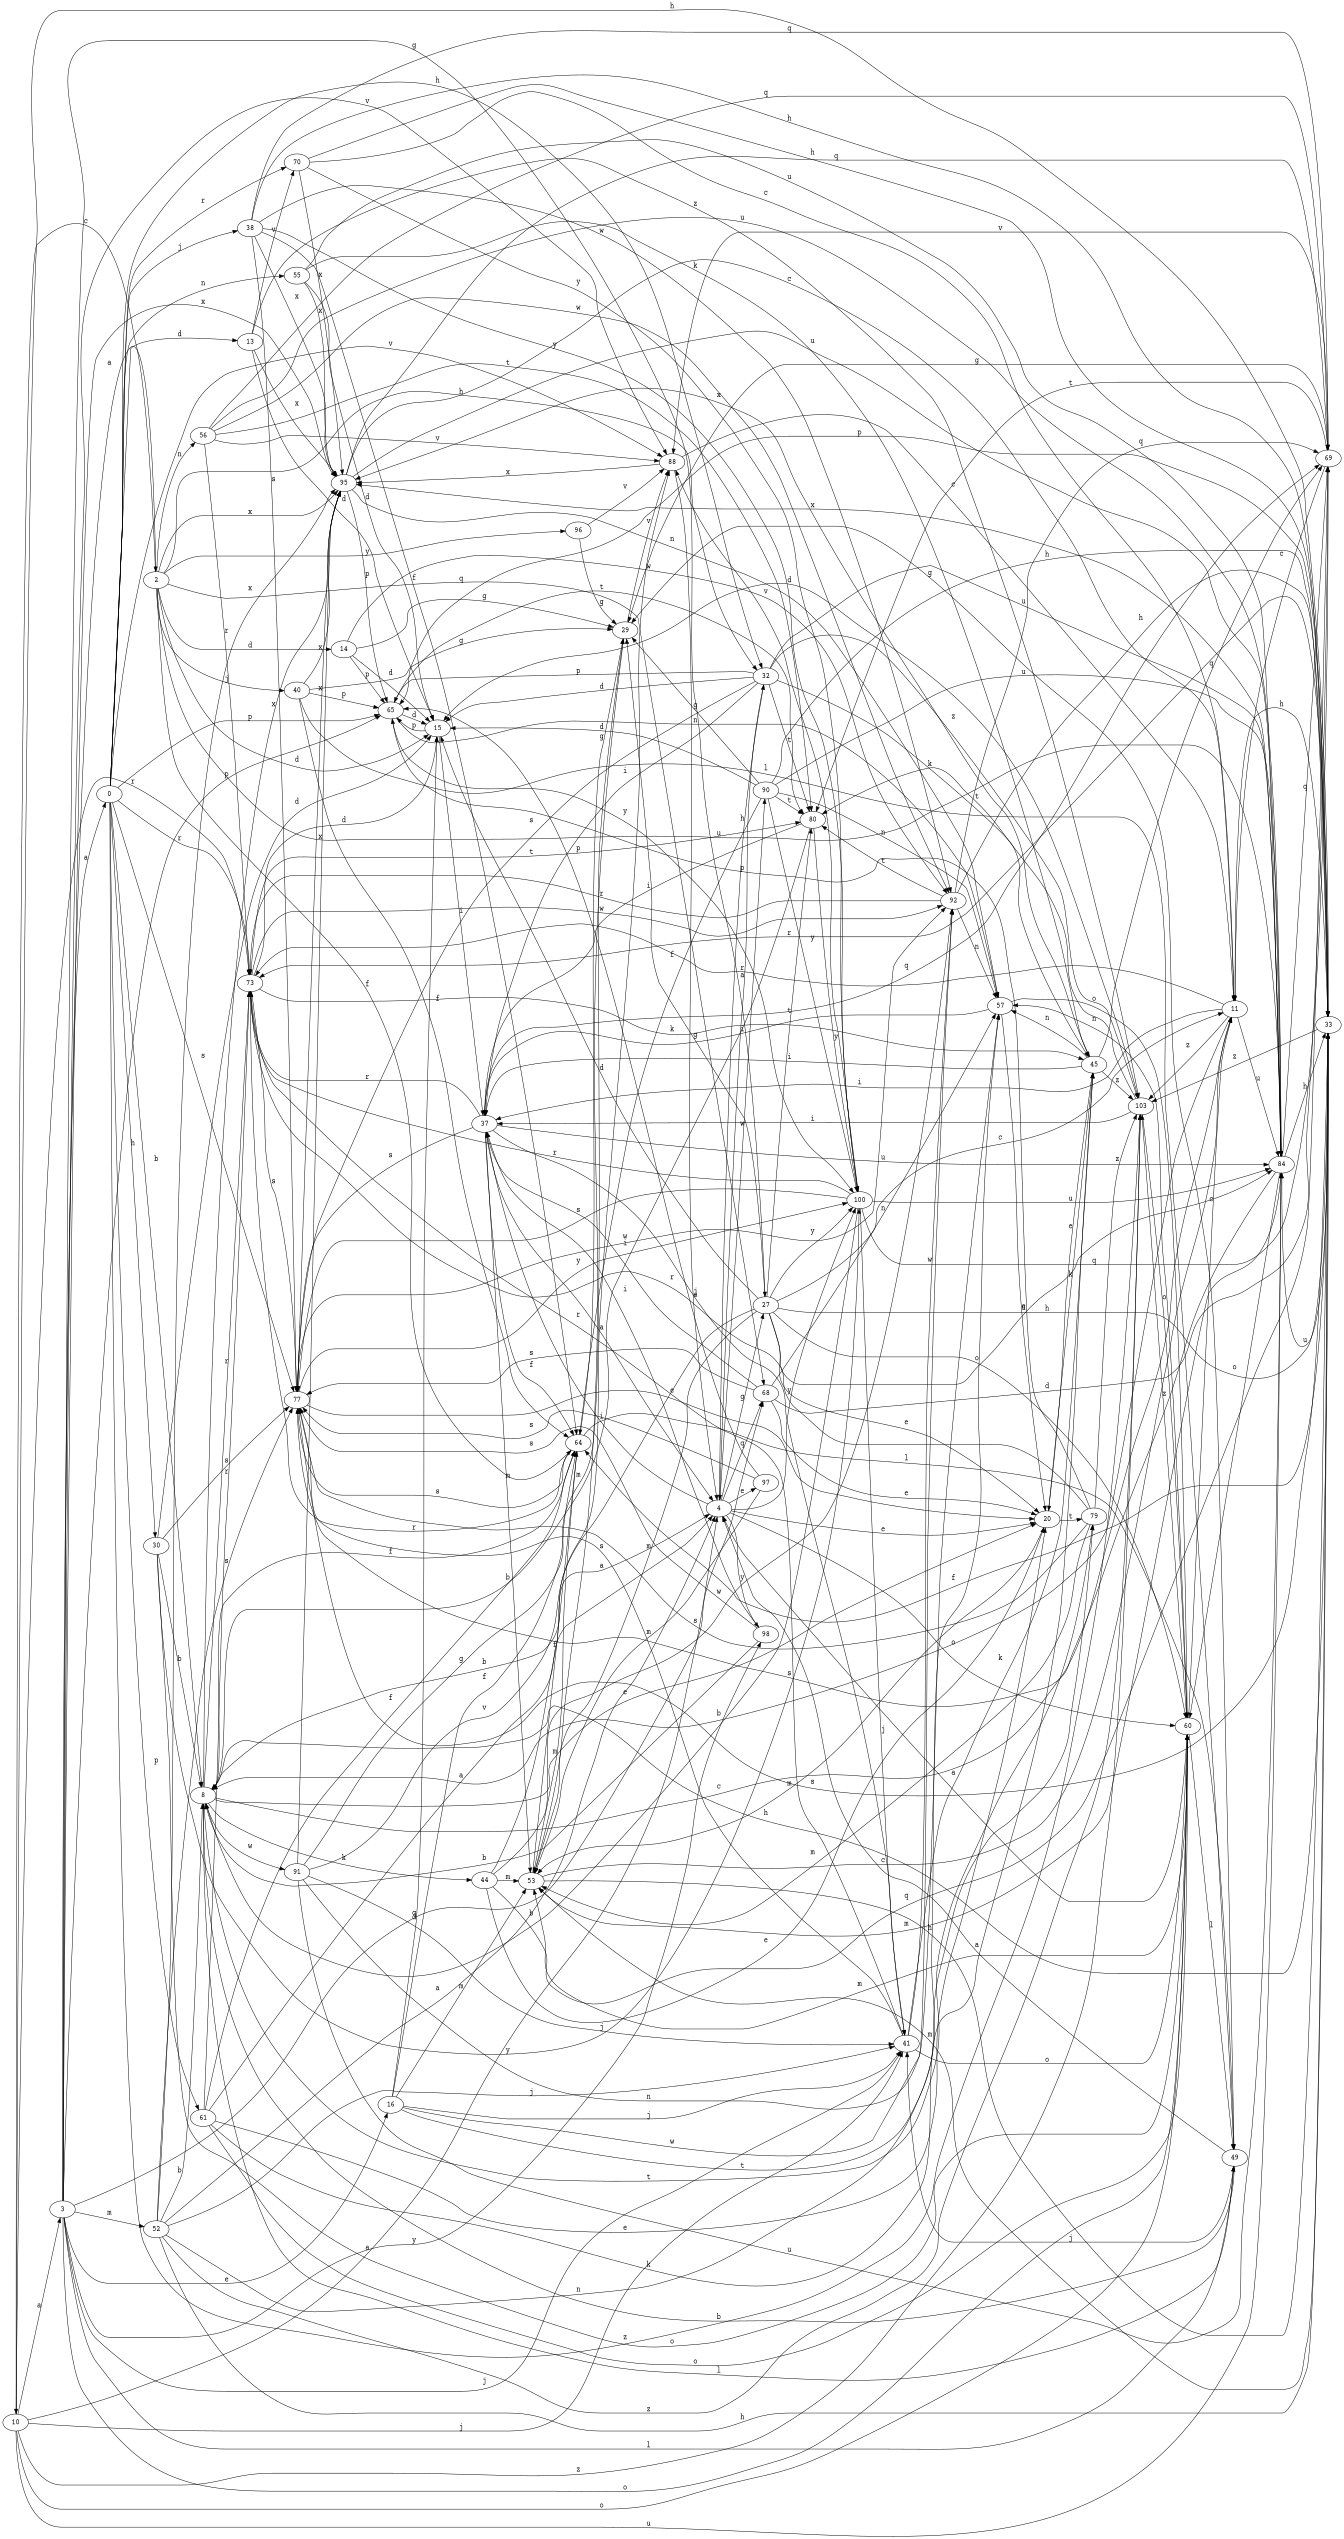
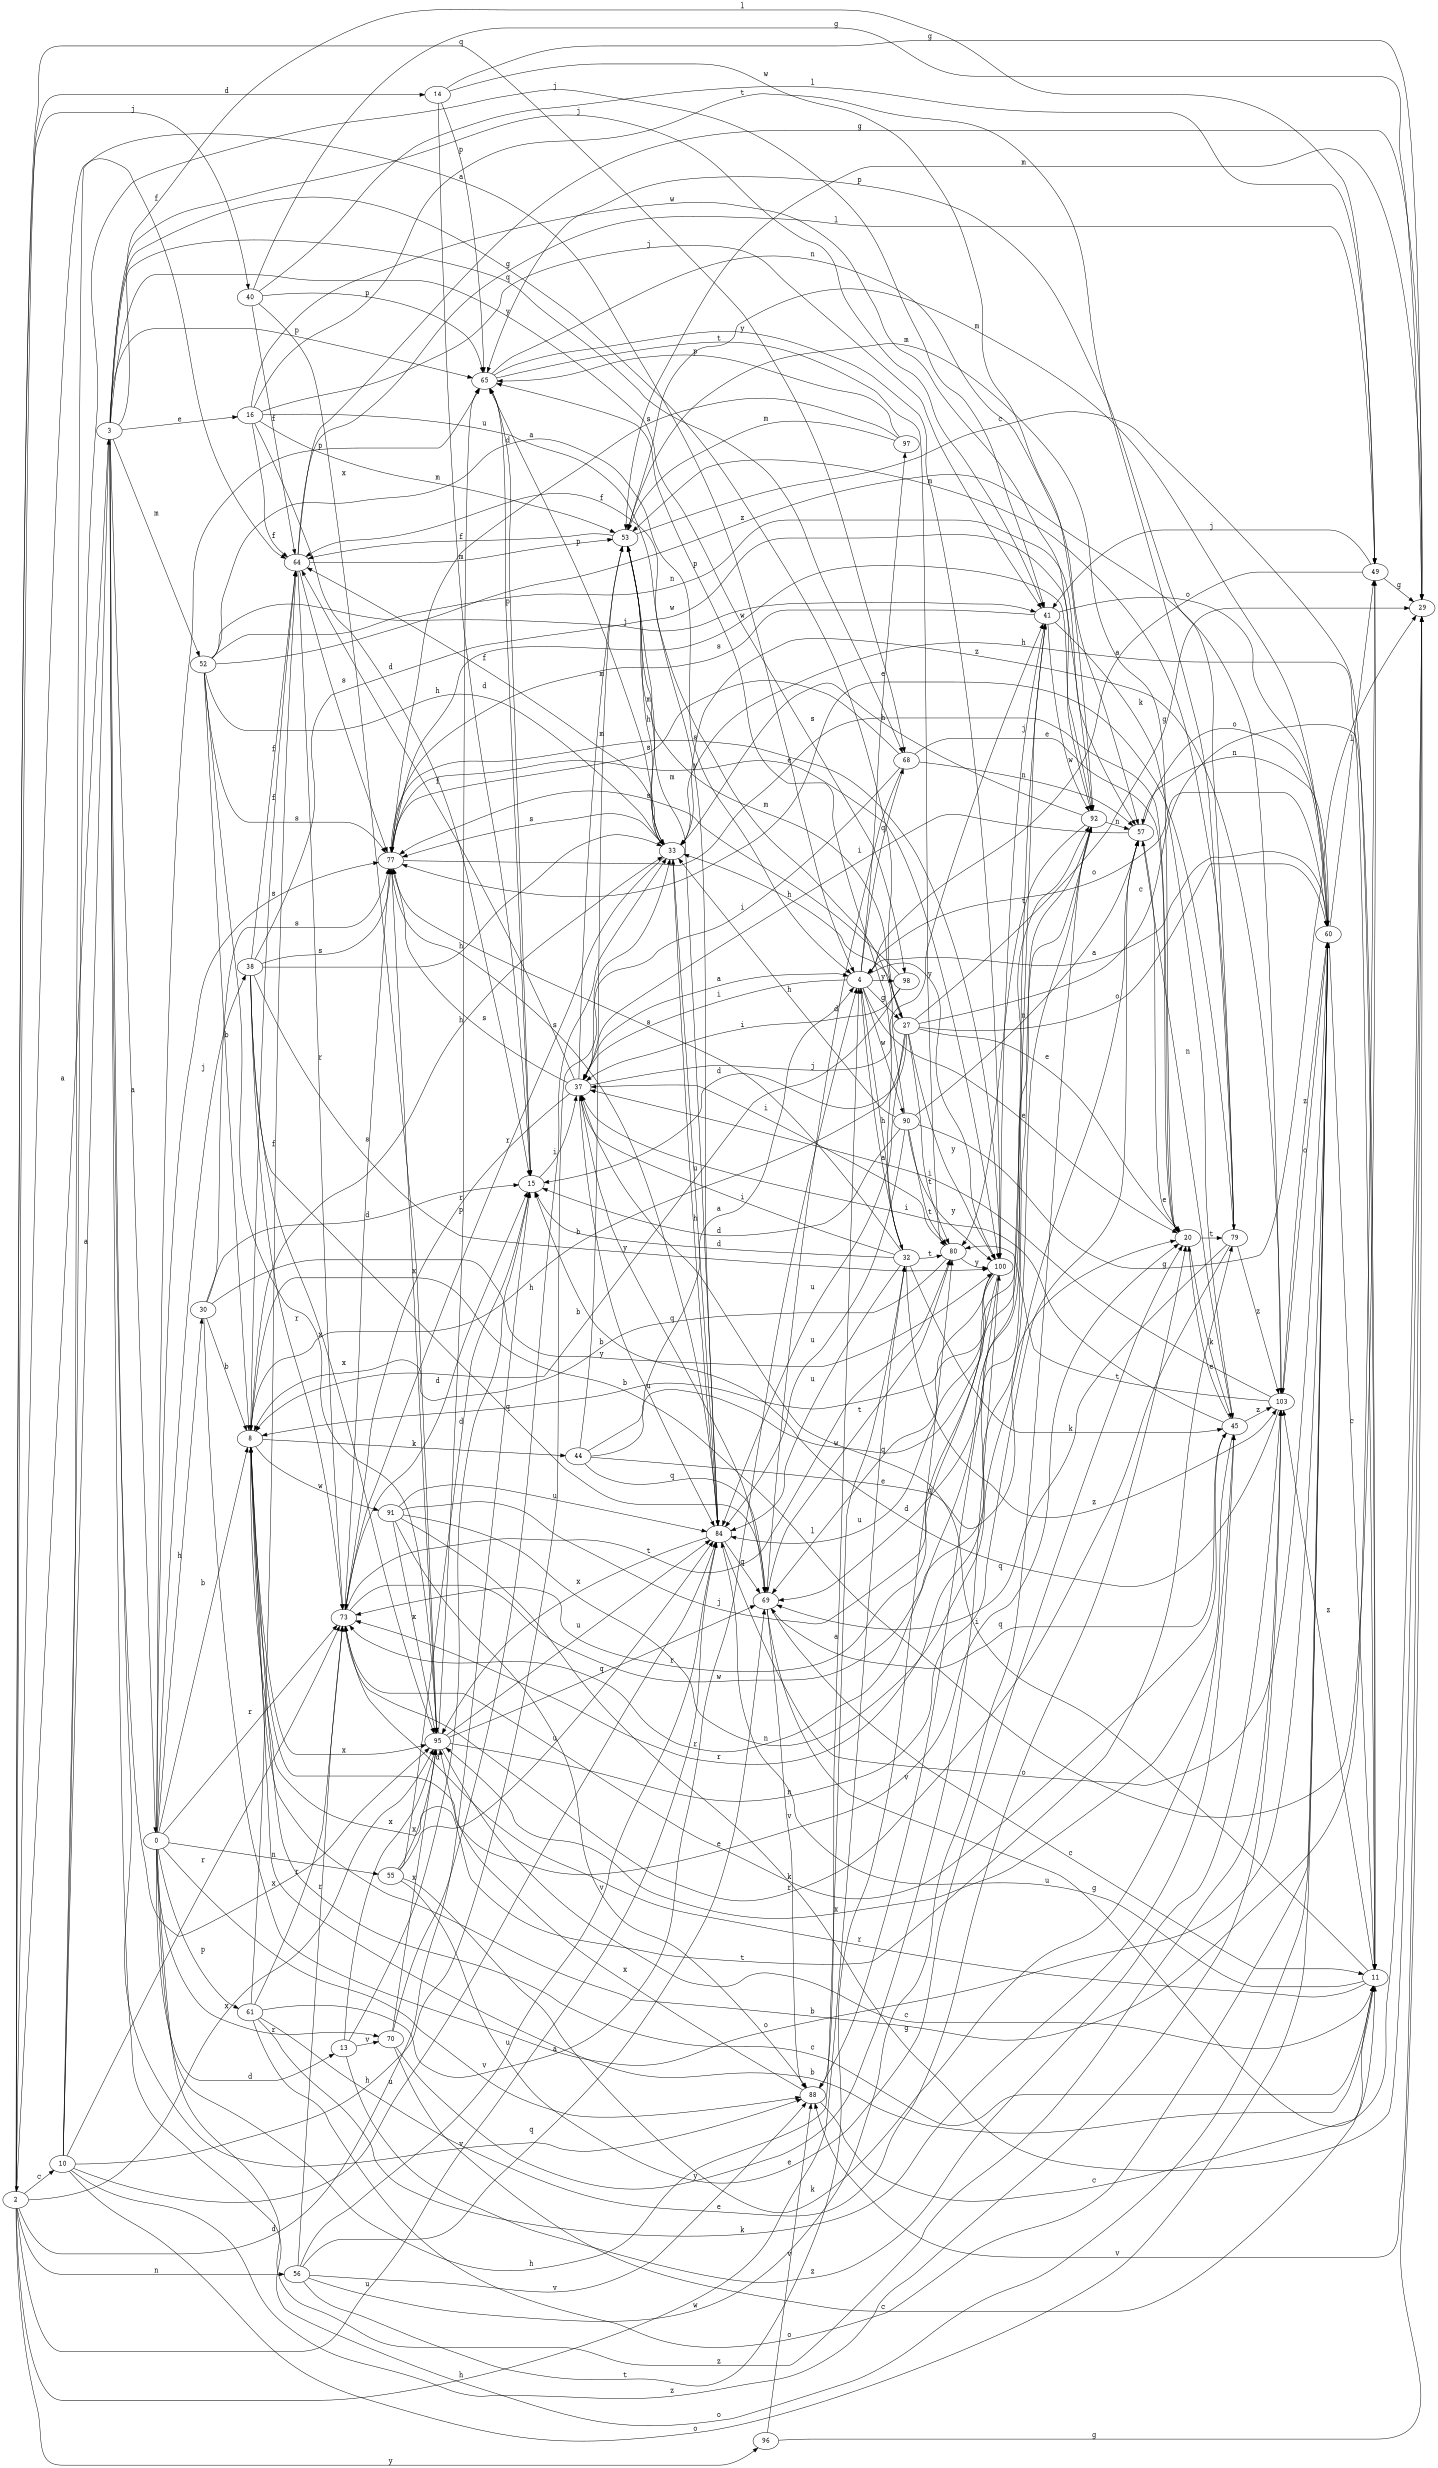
  strict digraph {
    fontname="Courier Prime"
    rankdir=LR
    node [fontname="Courier Prime"]
    edge [fontname="Courier Prime"]
    0
    8
    13
    30
    32
    38
    55
    61
    65
    70
    73
    77
    88
    103
    n15 [label=64]
    95
    49
    20
    11
    33
    44
    79
    91
    15
    60
    100
    84
    4
    37
    45
    80
    92
    69
    57
    2
    10
    14
    40
    56
    68
    96
    3
    41
    29
    53
    16
    27
    52
    98
    n50 [label=97]
    90
    0 -> 8 [label=b]
    0 -> 13 [label=d]
    0 -> 30 [label=h]
    0 -> 32 [label=h]
    0 -> 38 [label=j]
    0 -> 55 [label=n]
    0 -> 61 [label=p]
    0 -> 65 [label=p]
    0 -> 70 [label=r]
    0 -> 73 [label=r]
    0 -> 77 [label=s]
    0 -> 88 [label=v]
    0 -> 103 [label=z]
    8 -> n15 [label=f]
    8 -> 95 [label=x]
    8 -> 49 [label=l]
    8 -> 20 [label=e]
    8 -> 11 [label=c]
    8 -> 33 [label=h]
    8 -> 44 [label=k]
    8 -> 79 [label=t]
    8 -> 91 [label=w]
    13 -> 70 [label=v]
    13 -> 103 [label=z]
    13 -> 95 [label=x]
    13 -> 15 [label=d]
    30 -> 8 [label=b]
    30 -> 77 [label=s]
    30 -> 15 [label=d]
    30 -> 60 [label=o]
    30 -> 100 [label=y]
    32 -> 65 [label=p]
    32 -> 77 [label=s]
    32 -> 103 [label=z]
    32 -> 15 [label=d]
    32 -> 84 [label=u]
    32 -> 4 [label=a]
    32 -> 37 [label=i]
    32 -> 45 [label=k]
    32 -> 80 [label=t]
-   8 -> 73 [label=r]
+   38 -> 73 [label=r]
    38 -> 77 [label=s]
    38 -> n15 [label=f]
    38 -> 95 [label=x]
    38 -> 33 [label=h]
    38 -> 100 [label=y]
    38 -> 92 [label=w]
    38 -> 69 [label=q]
    55 -> 95 [label=x]
+   55 -> 20 [label=e]
    55 -> 15 [label=d]
    55 -> 84 [label=u]
    55 -> 45 [label=k]
    61 -> 73 [label=r]
    61 -> n15 [label=f]
    61 -> 20 [label=e]
    61 -> 60 [label=o]
    61 -> 4 [label=a]
    61 -> 45 [label=k]
    65 -> 15 [label=d]
    65 -> 100 [label=y]
    65 -> 80 [label=t]
    65 -> 57 [label=n]
    70 -> 95 [label=x]
    70 -> 11 [label=c]
    70 -> 33 [label=h]
    70 -> 100 [label=y]
    73 -> 77 [label=s]
    73 -> 15 [label=d]
    73 -> 45 [label=k]
    73 -> 80 [label=t]
    73 -> 92 [label=w]
    77 -> 95 [label=x]
    77 -> 20 [label=e]
    77 -> 100 [label=y]
    77 -> 92 [label=w]
    88 -> 95 [label=x]
    88 -> 11 [label=c]
    88 -> 4 [label=a]
    103 -> 15 [label=d]
    103 -> 60 [label=o]
    103 -> 37 [label=i]
    103 -> 80 [label=t]
    n15 -> 73 [label=r]
    n15 -> 77 [label=s]
    n15 -> 49 [label=l]
    n15 -> 29 [label=g]
    n15 -> 53 [label=m]
    95 -> 65 [label=p]
    95 -> 11 [label=c]
    95 -> 84 [label=u]
    95 -> 69 [label=q]
    95 -> 57 [label=n]
    49 -> 8 [label=b]
    49 -> 4 [label=a]
    49 -> 41 [label=j]
    49 -> 29 [label=g]
    20 -> 79 [label=t]
    20 -> 45 [label=k]
    20 -> 53 [label=m]
    11 -> 8 [label=b]
    11 -> 73 [label=r]
    11 -> 103 [label=z]
    11 -> 33 [label=h]
    11 -> 84 [label=u]
    11 -> 37 [label=i]
    33 -> 65 [label=p]
    33 -> 73 [label=r]
    33 -> 77 [label=s]
    33 -> 103 [label=z]
    33 -> n15 [label=f]
    33 -> 84 [label=u]
    33 -> 53 [label=m]
    44 -> 20 [label=e]
    44 -> 4 [label=a]
    44 -> 92 [label=w]
    44 -> 69 [label=q]
    44 -> 53 [label=m]
    79 -> 65 [label=p]
    79 -> 73 [label=r]
    79 -> 77 [label=s]
    79 -> 103 [label=z]
+   79 -> 69 [label=q]
    79 -> 53 [label=m]
    91 -> 88 [label=v]
    91 -> 95 [label=x]
    91 -> 84 [label=u]
    91 -> 57 [label=n]
    91 -> 41 [label=j]
    91 -> 29 [label=g]
    15 -> 65 [label=p]
    15 -> 37 [label=i]
    60 -> 103 [label=z]
    60 -> 49 [label=l]
    60 -> 11 [label=c]
    60 -> 4 [label=a]
    60 -> 57 [label=n]
    60 -> 53 [label=m]
    100 -> 8 [label=b]
    100 -> 73 [label=r]
    100 -> 77 [label=s]
    100 -> 88 [label=v]
    100 -> 84 [label=u]
    100 -> 69 [label=q]
    100 -> 41 [label=j]
    84 -> 77 [label=s]
    84 -> 95 [label=x]
    84 -> 33 [label=h]
    84 -> 60 [label=o]
    84 -> 69 [label=q]
    84 -> 53 [label=m]
    4 -> 32 [label=h]
    4 -> 20 [label=e]
    4 -> 60 [label=o]
    4 -> 100 [label=y]
    4 -> 37 [label=i]
    4 -> 68 [label=q]
    4 -> 27 [label=g]
    4 -> 98 [label=y]
    4 -> n50 [label=e]
    4 -> 90 [label=w]
    37 -> 73 [label=r]
    37 -> 77 [label=s]
    37 -> n15 [label=f]
    37 -> 84 [label=u]
    37 -> 4 [label=a]
    37 -> 69 [label=q]
    37 -> 41 [label=j]
    37 -> 53 [label=m]
    45 -> 103 [label=z]
    45 -> 95 [label=x]
    45 -> 20 [label=e]
    45 -> 37 [label=i]
    45 -> 69 [label=q]
    45 -> 57 [label=n]
    80 -> 8 [label=b]
    80 -> 100 [label=y]
    80 -> 37 [label=i]
    92 -> 73 [label=r]
    92 -> 33 [label=h]
    92 -> 80 [label=t]
    92 -> 69 [label=q]
    92 -> 57 [label=n]
    69 -> 88 [label=v]
    69 -> 11 [label=c]
    69 -> 80 [label=t]
    69 -> 29 [label=g]
    57 -> 20 [label=e]
    57 -> 60 [label=o]
    57 -> 37 [label=i]
    2 -> 32 [label=h]
    2 -> n15 [label=f]
    2 -> 95 [label=x]
    2 -> 15 [label=d]
    2 -> 84 [label=u]
    2 -> 10 [label=c]
    2 -> 14 [label=d]
    2 -> 40 [label=j]
    2 -> 56 [label=n]
    2 -> 68 [label=q]
    2 -> 96 [label=y]
    10 -> 73 [label=r]
    10 -> 103 [label=z]
    10 -> 33 [label=h]
    10 -> 60 [label=o]
    10 -> 84 [label=u]
    10 -> 4 [label=a]
    10 -> 3 [label=a]
    10 -> 41 [label=j]
    14 -> 65 [label=p]
    14 -> 15 [label=d]
    14 -> 92 [label=w]
    14 -> 29 [label=g]
    40 -> 65 [label=p]
    40 -> n15 [label=f]
    40 -> 95 [label=x]
    40 -> 49 [label=l]
    40 -> 29 [label=g]
    56 -> 73 [label=r]
    56 -> 88 [label=v]
    56 -> 84 [label=u]
    56 -> 80 [label=t]
    56 -> 92 [label=w]
    56 -> 69 [label=q]
    68 -> 77 [label=s]
    68 -> 20 [label=e]
    68 -> 37 [label=i]
    68 -> 69 [label=d]
    68 -> 57 [label=n]
    96 -> 88 [label=v]
    96 -> 29 [label=g]
    3 -> 0 [label=a]
    3 -> 65 [label=p]
    3 -> 88 [label=v]
    3 -> 95 [label=x]
    3 -> 49 [label=l]
    3 -> 60 [label=o]
    3 -> 2 [label=a]
    3 -> 68 [label=q]
    3 -> 41 [label=j]
    3 -> 16 [label=e]
    3 -> 27 [label=g]
    3 -> 52 [label=m]
    3 -> 98 [label=y]
    41 -> 73 [label=r]
    41 -> 77 [label=s]
    41 -> 60 [label=o]
    41 -> 45 [label=k]
    41 -> 92 [label=w]
    29 -> 88 [label=v]
    29 -> 53 [label=m]
    53 -> n15 [label=f]
    53 -> 11 [label=c]
    53 -> 33 [label=h]
    16 -> n15 [label=f]
    16 -> 79 [label=t]
    16 -> 15 [label=d]
+   16 -> 84 [label=u]
    16 -> 92 [label=w]
    16 -> 41 [label=j]
    16 -> 53 [label=m]
    27 -> 8 [label=b]
    27 -> 20 [label=e]
    27 -> 11 [label=c]
    27 -> 33 [label=h]
    27 -> 15 [label=d]
    27 -> 60 [label=o]
    27 -> 100 [label=y]
    27 -> 84 [label=u]
    27 -> 80 [label=t]
    27 -> 29 [label=g]
    27 -> 53 [label=m]
    52 -> 8 [label=b]
    52 -> 77 [label=s]
    52 -> 103 [label=z]
    52 -> 95 [label=x]
    52 -> 33 [label=h]
    52 -> 4 [label=a]
    52 -> 57 [label=n]
    52 -> 41 [label=j]
    98 -> 8 [label=b]
    98 -> 77 [label=s]
    98 -> 37 [label=i]
    n50 -> 65 [label=p]
    n50 -> 77 [label=s]
    n50 -> 53 [label=m]
    90 -> n15 [label=f]
    90 -> 33 [label=h]
    90 -> 15 [label=d]
    90 -> 100 [label=y]
    90 -> 84 [label=u]
    90 -> 80 [label=t]
    90 -> 57 [label=n]
    90 -> 29 [label=g]
  }
